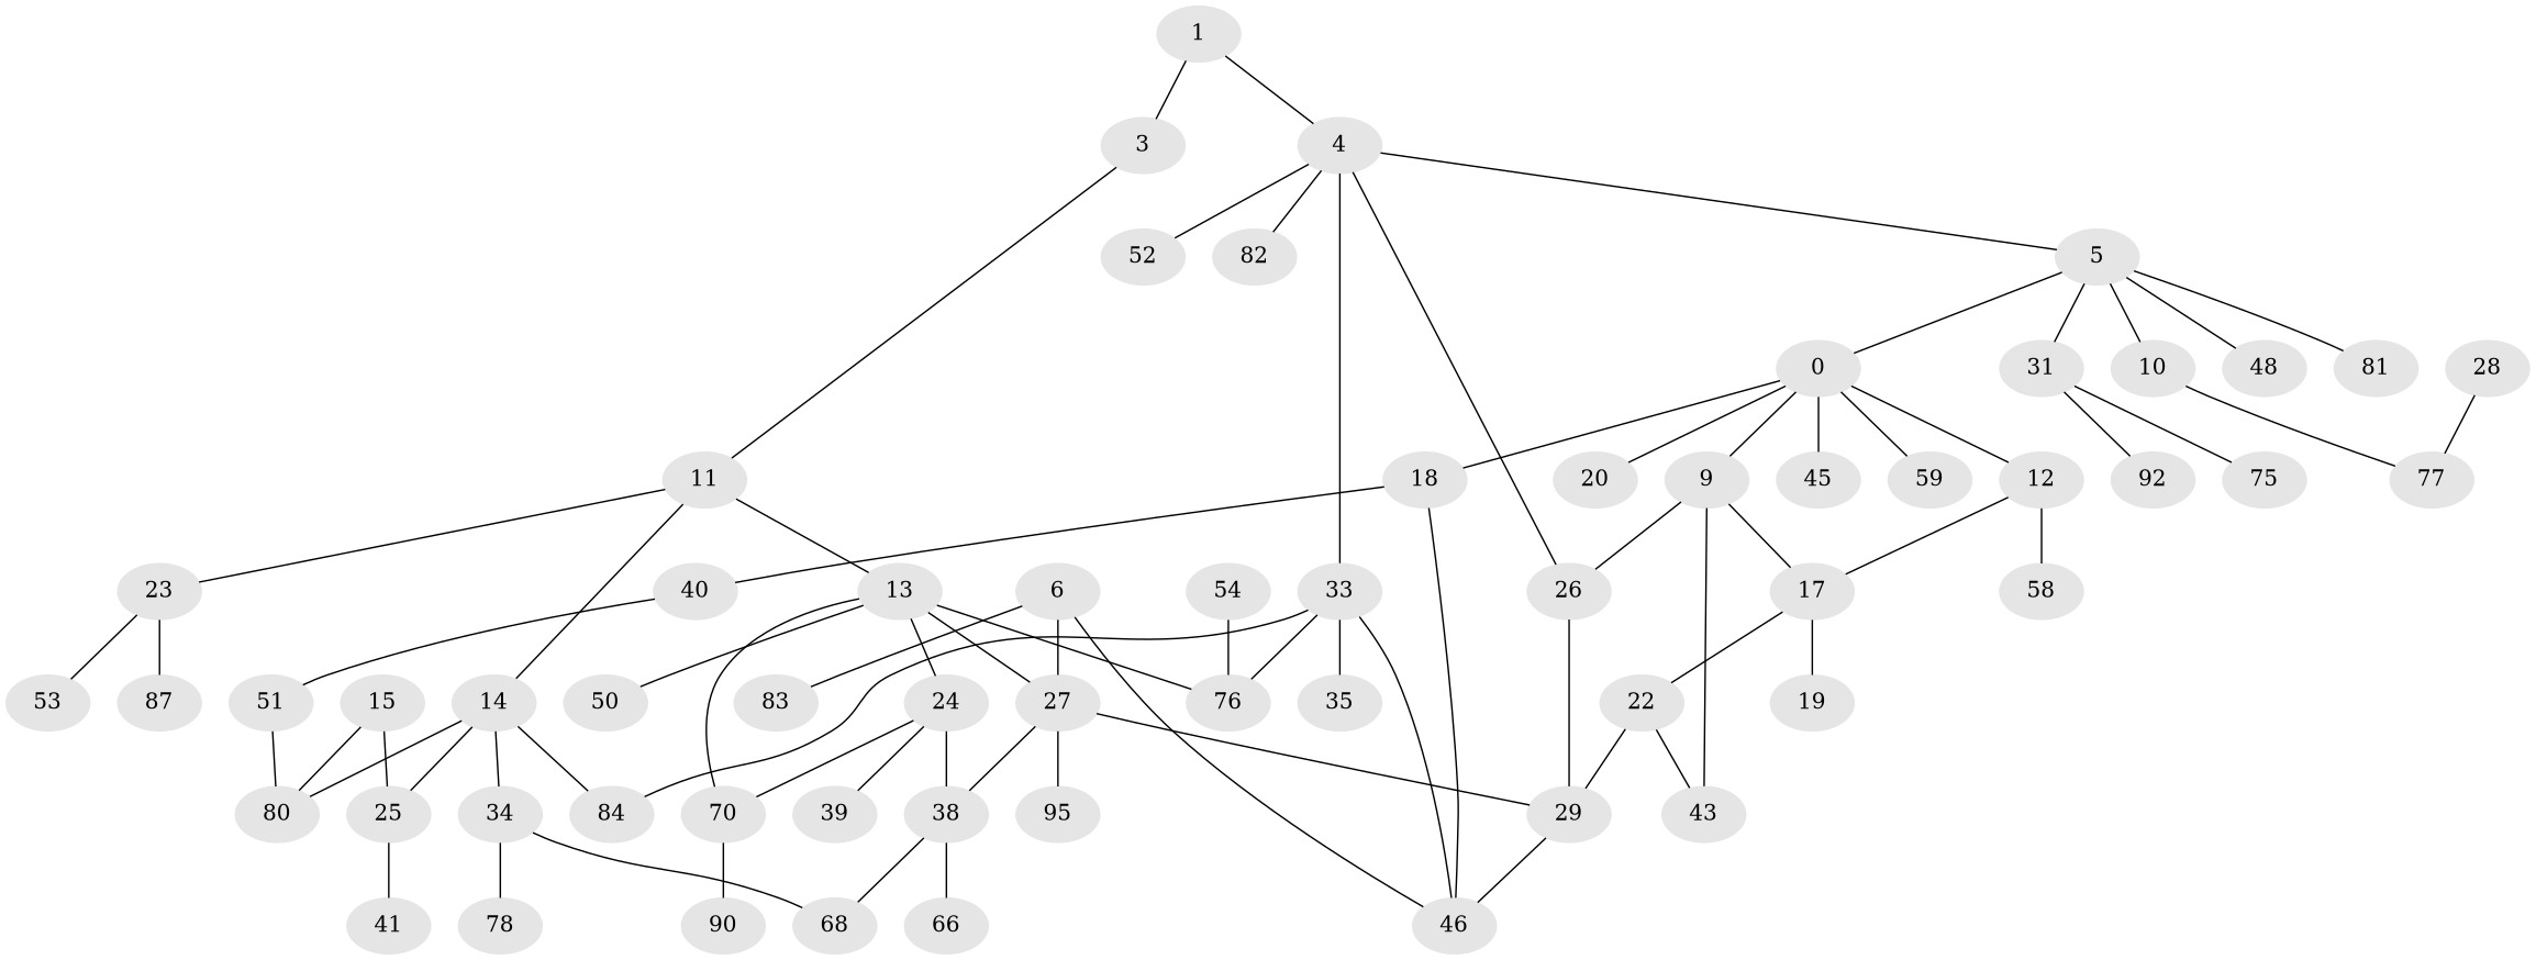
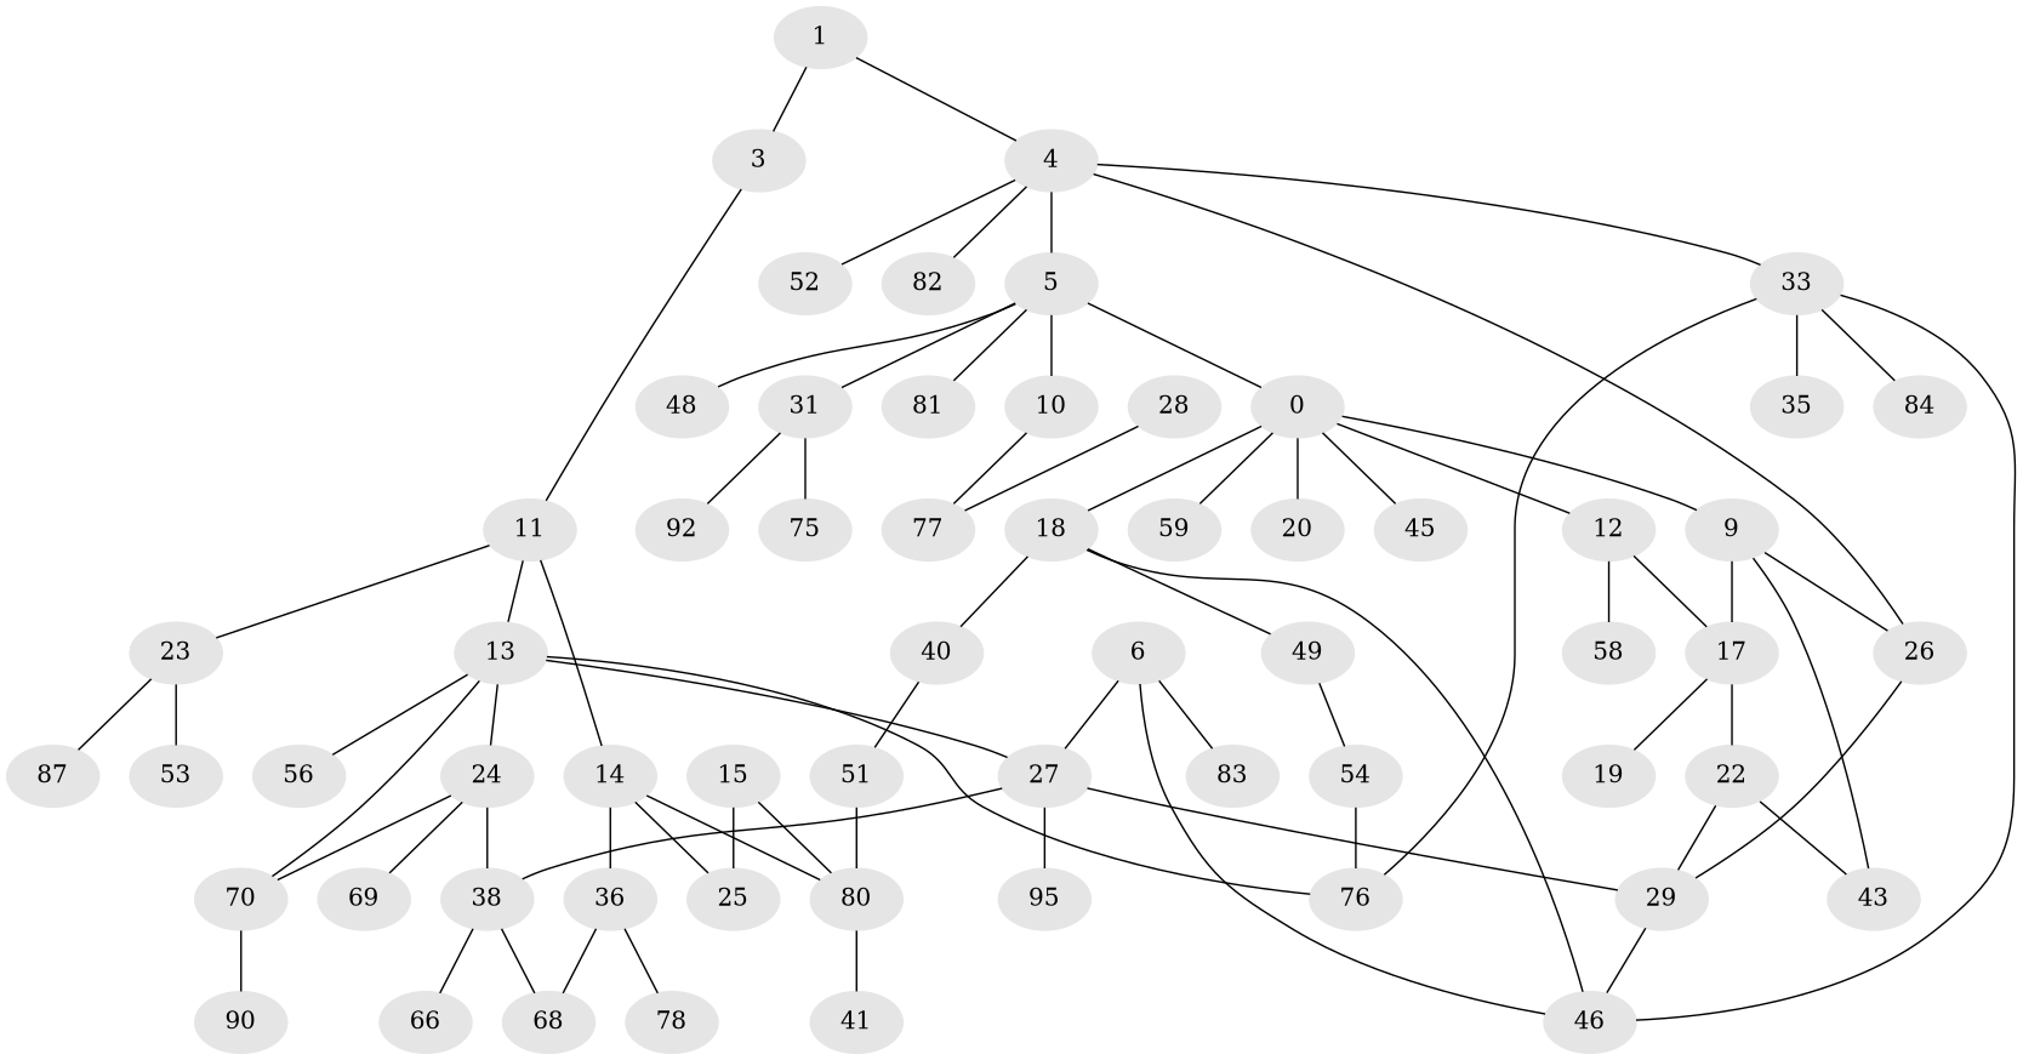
  graph {
    node [color=gray90 style=filled]
    1 [super="+2"]
    3 [super="+16"]
    4 [super="+21"]
    11
    5
    26 [super="+63"]
    33 [super="+47"]
    52
    82
    6 [super="+69"]
    27 [super="+57"]
    46 [super="+55"]
    83 [super="+93"]
    13 [super="+32"]
    14 [super="+42"]
    23 [super="+44"]
    n17 [label=0 super="+8"]
    10 [super="+94"]
    31 [super="+64"]
    48
    81
    24 [super="+62"]
-   50
+   50 [label=56]
    70 [super="+73"]
    76
    29
    84
    35 [super="+88"]
    9 [super="+37"]
    12 [super="+38"]
    18
    20 [super="+72"]
    45
    59
    77
    75
    92
    15 [super="+30"]
    25
    80
    17 [super="+56"]
    19
    22 [super="+67"]
    95
    n45 [label=38 super="+91"]
    43 [super="+86"]
    58
    40 [super="+85"]
+   49
    28 [super="+89"]
-   36 [label=34]
+   36
    53
    87
-   39 [super="+61"]
+   39 [super="+61" label=69]
    90
    41 [super="+71"]
    68 [super="+79"]
    78
    51 [super="+74"]
    54
    66
    1 -- 3
    1 -- 4
    3 -- 11
    4 -- 5
    4 -- 26
    4 -- 33 [weight=2]
    4 -- 52
    4 -- 82
    11 -- 13
    11 -- 14
    11 -- 23
    5 -- n17
    5 -- 10
    5 -- 31
    5 -- 48
    5 -- 81
    26 -- 29
    33 -- 46
    33 -- 76
    33 -- 84
    33 -- 35
    6 -- 27
    6 -- 46
    6 -- 83
    27 -- 29
    27 -- 95
    27 -- n45
    13 -- 27
    13 -- 24
    13 -- 50
    13 -- 70
    13 -- 76
-   14 -- 84
    14 -- 25
    14 -- 80
    14 -- 36
    23 -- 53
    23 -- 87
    n17 -- 9
    n17 -- 12
    n17 -- 18
    n17 -- 20
    n17 -- 45
    n17 -- 59
    10 -- 77
    31 -- 75
    31 -- 92
    24 -- 70
    24 -- n45
    24 -- 39
    70 -- 90
    29 -- 46
    9 -- 26
    9 -- 17
    9 -- 43
    12 -- 17
    12 -- 58
    18 -- 46
    18 -- 40
+   18 -- 49
    15 -- 25
    15 -- 80
-   25 -- 41
+   80 -- 41
    17 -- 19
    17 -- 22
    22 -- 29
    22 -- 43
    n45 -- 68
    n45 -- 66
    40 -- 51
+   49 -- 54
    28 -- 77
    36 -- 68
    36 -- 78
    51 -- 80
    54 -- 76
  }
